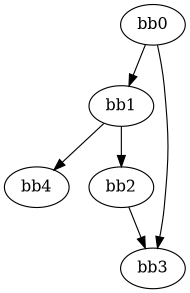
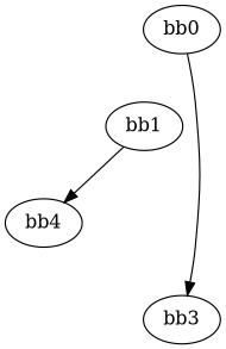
  digraph {
    n1 [label="bb0\l"]
    n2 [label="bb1\l"]
    n3 [label="bb3\l"]
    n4 [label="bb4\l"]
-   n5 [label="bb2\l"]
-   n1 -> n2
    n1 -> n3
    n2 -> n4
-   n2 -> n5
-   n5 -> n3
  }
